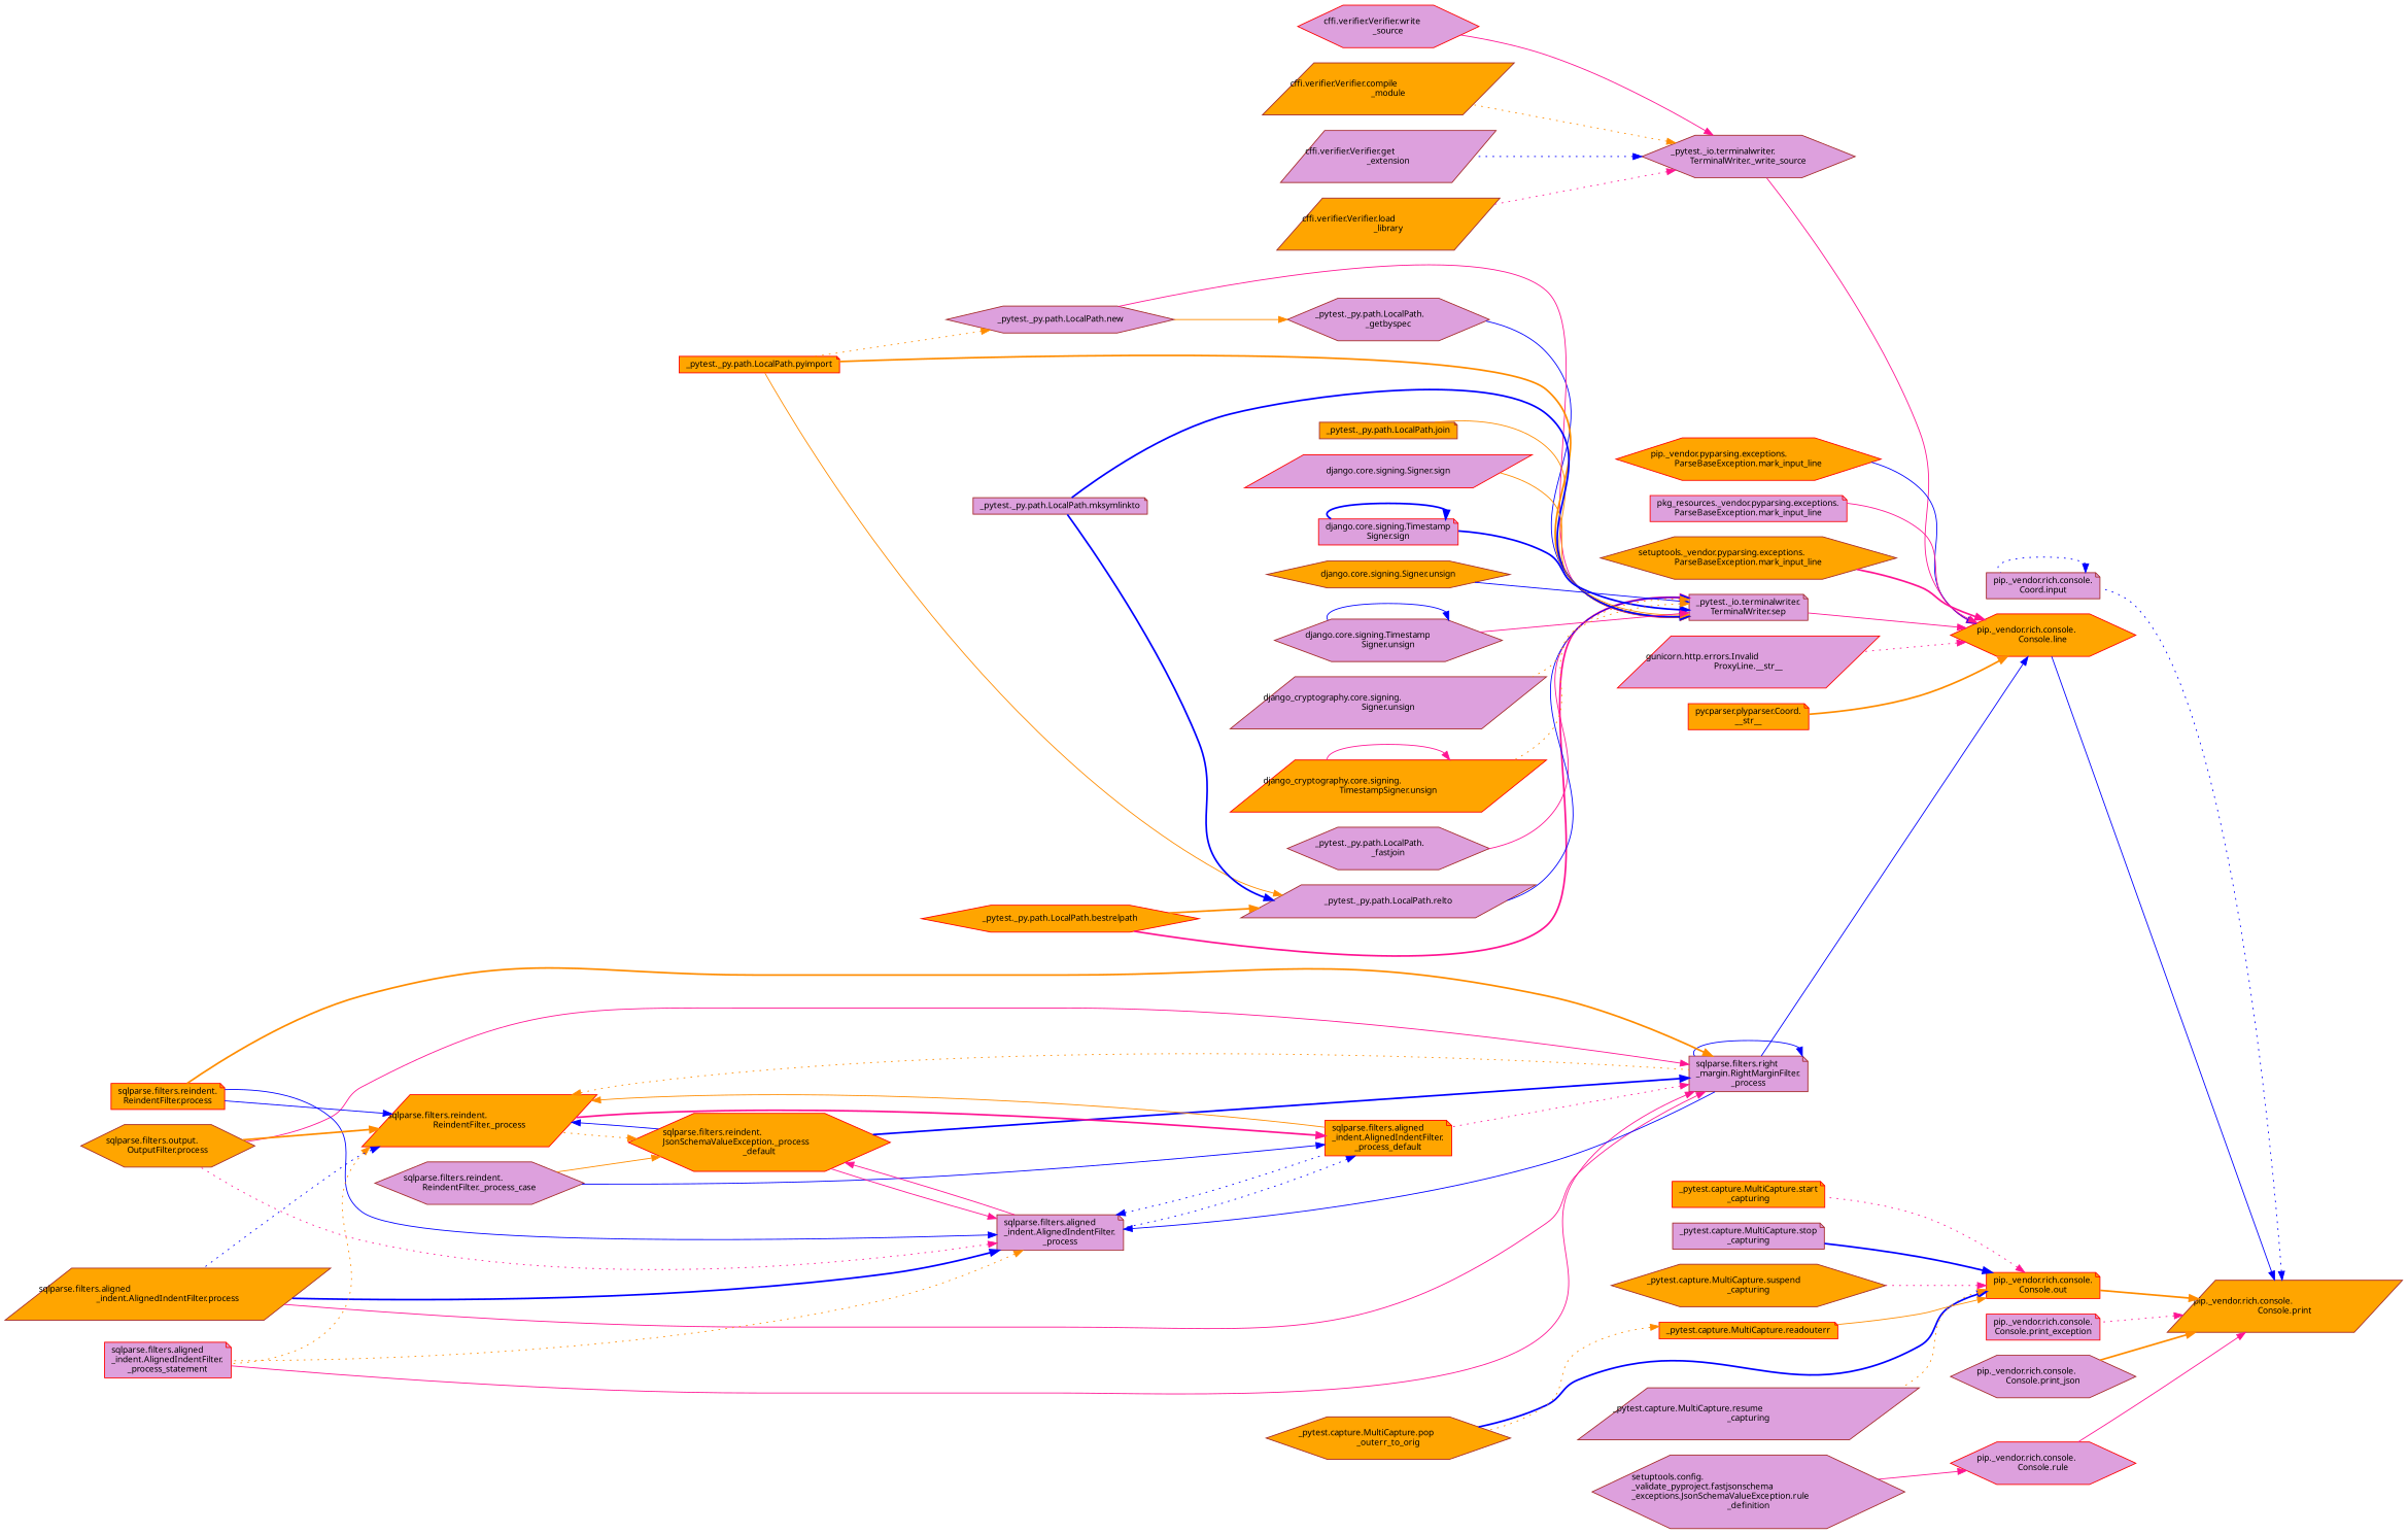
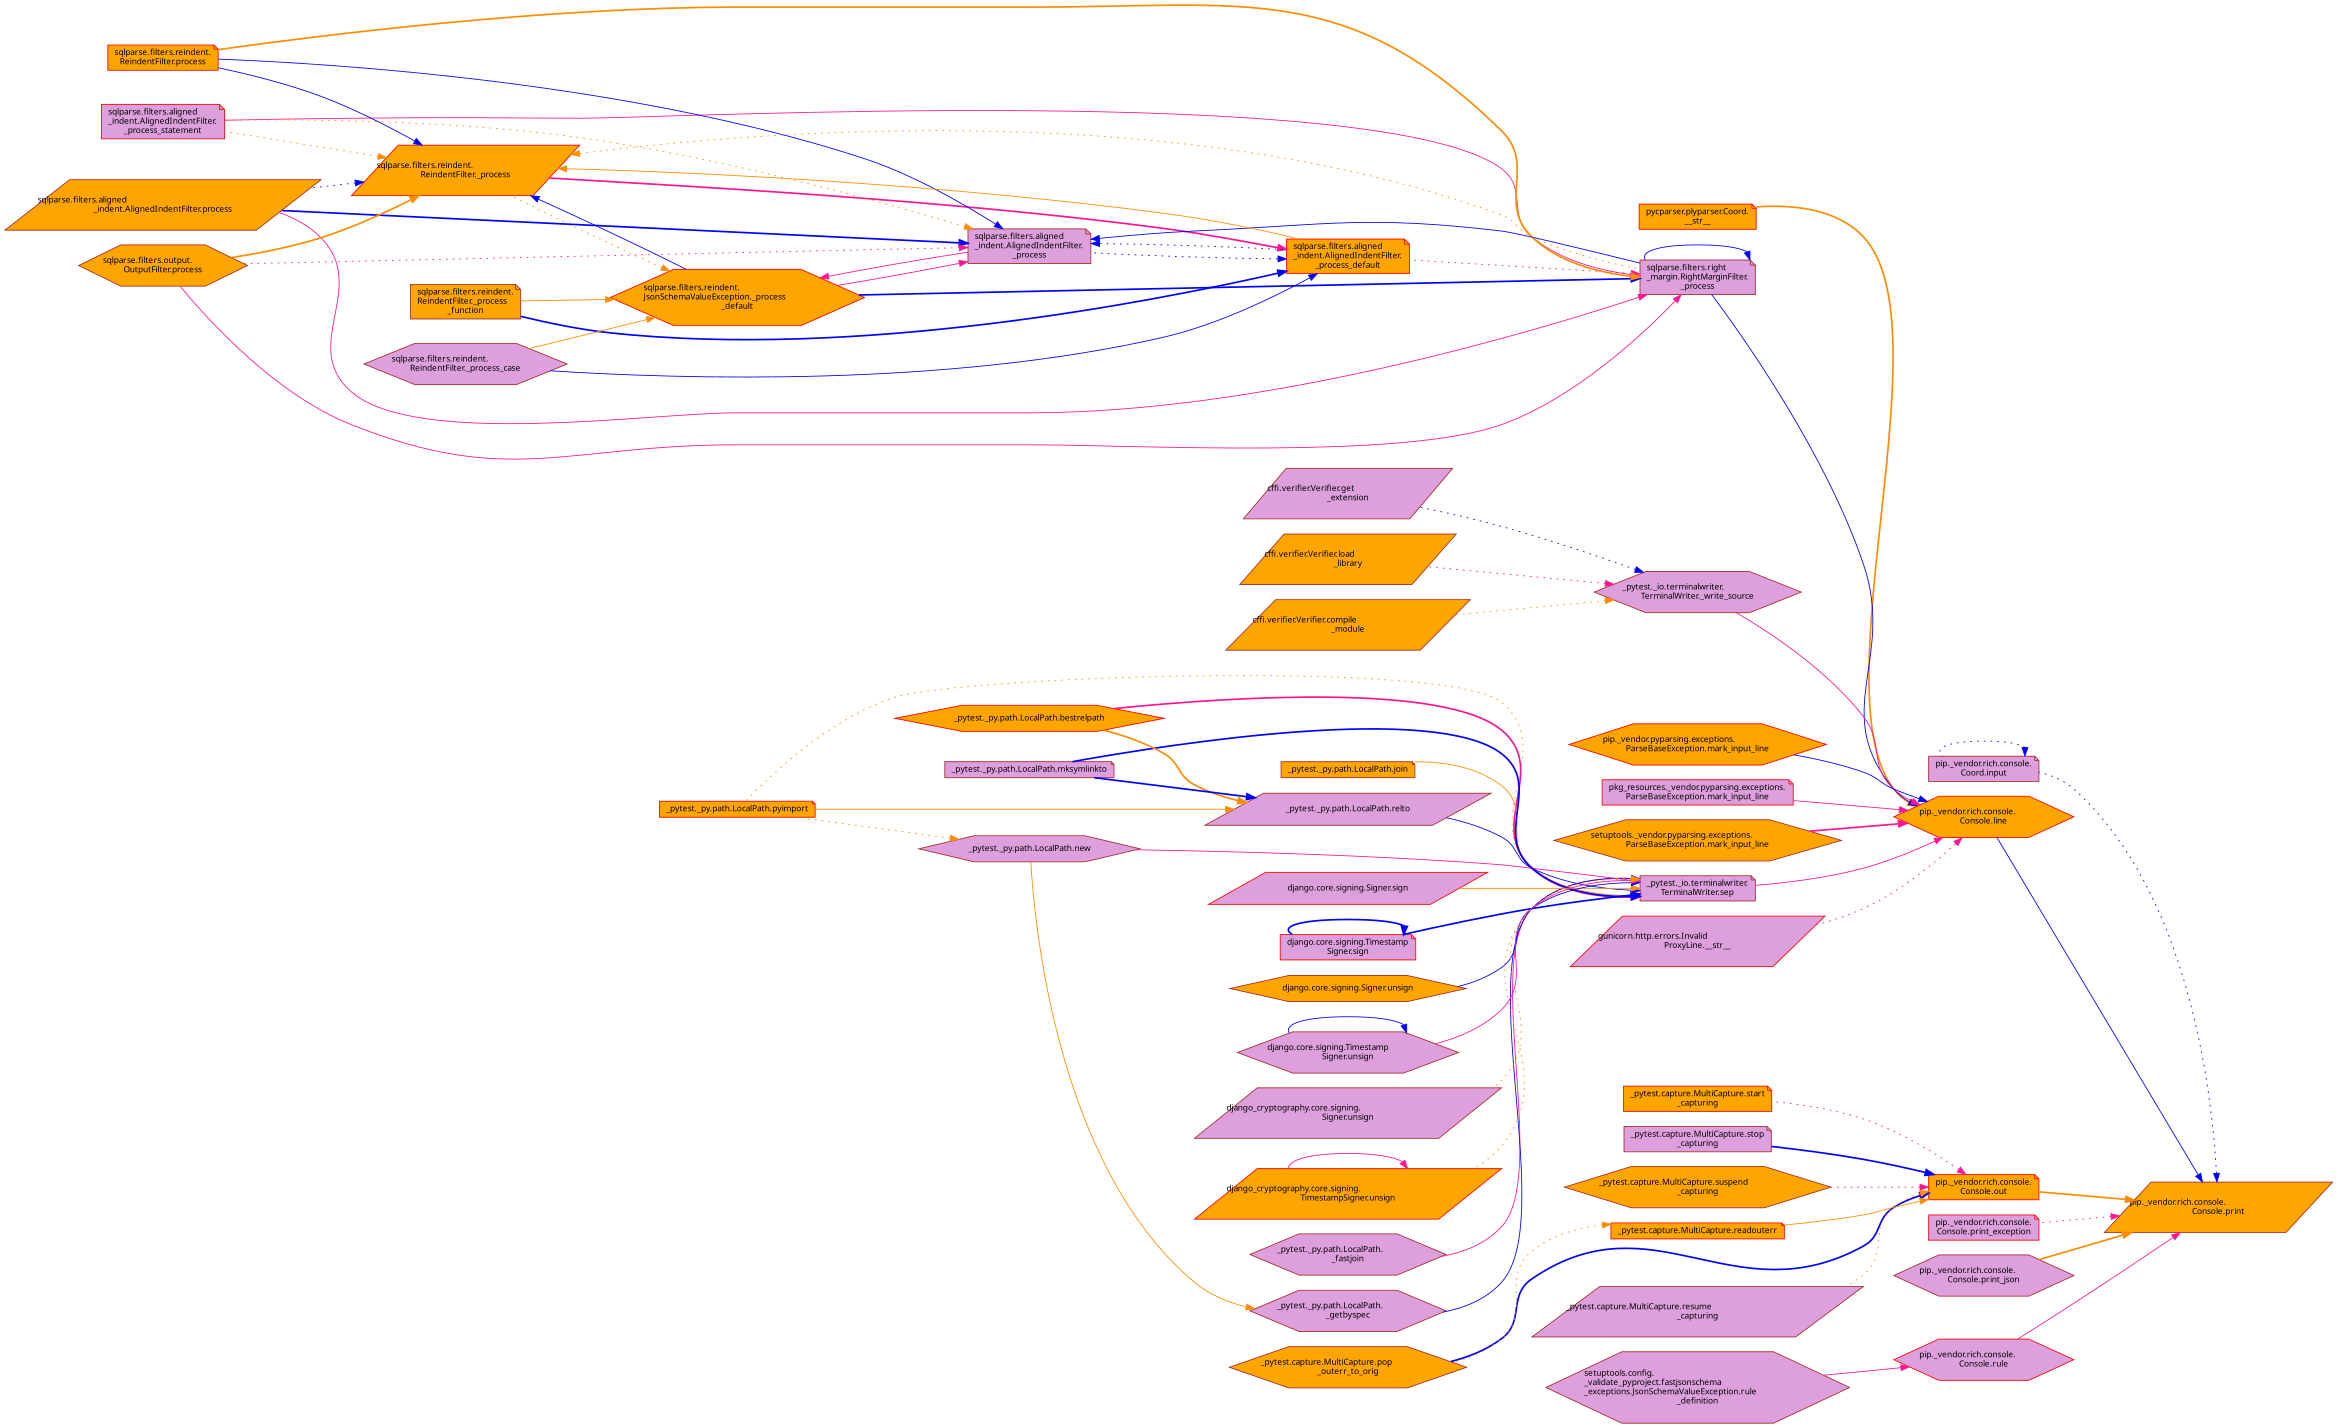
  digraph {
    fontname="Noto Sans"
    rankdir=RL
    node [color=brown fillcolor=plum fontname="Noto Sans" fontsize=10 shape=note style=filled]
    edge [color=blue dir=back fontname="Noto Sans" fontsize=10 labelfontname=Helvetica labelfontsize=10 style=solid]
    n1 [fillcolor=orange fontcolor=black height=0.2 label="pip._vendor.rich.console.\lConsole.print" shape=parallelogram width=0.4]
    n2 [height=0.2 label="pip._vendor.rich.console.\lCoord.input" width=0.4]
    n3 [color=red fillcolor=orange height=0.2 label="pip._vendor.rich.console.\lConsole.line" shape=hexagon width=0.4]
    n4 [color=red fillcolor=orange height=0.2 label="pip._vendor.rich.console.\lConsole.out" width=0.4]
    n5 [color=red height=0.2 label="pip._vendor.rich.console.\lConsole.print_exception" width=0.4]
    n6 [height=0.2 label="pip._vendor.rich.console.\lConsole.print_json" shape=hexagon width=0.4]
    n7 [color=red height=0.2 label="pip._vendor.rich.console.\lConsole.rule" shape=hexagon width=0.4]
    n8 [color=red height=0.2 label="gunicorn.http.errors.Invalid\lProxyLine.__str__" shape=parallelogram width=0.4]
    n9 [color=red fillcolor=orange height=0.2 label="pycparser.plyparser.Coord.\l__str__" width=0.4]
    n10 [height=0.2 label="sqlparse.filters.right\l_margin.RightMarginFilter.\l_process" width=0.4]
    n11 [height=0.2 label="_pytest._io.terminalwriter.\lTerminalWriter._write_source" shape=hexagon width=0.4]
    n12 [color=red fillcolor=orange height=0.2 label="pip._vendor.pyparsing.exceptions.\lParseBaseException.mark_input_line" shape=hexagon width=0.4]
    n13 [color=red height=0.2 label="pkg_resources._vendor.pyparsing.exceptions.\lParseBaseException.mark_input_line" width=0.4]
    n14 [fillcolor=orange height=0.2 label="setuptools._vendor.pyparsing.exceptions.\lParseBaseException.mark_input_line" shape=hexagon width=0.4]
    n15 [height=0.2 label="_pytest._io.terminalwriter.\lTerminalWriter.sep" width=0.4]
    n16 [fillcolor=orange height=0.2 label="_pytest.capture.MultiCapture.pop\l_outerr_to_orig" shape=hexagon width=0.4]
    n17 [color=red fillcolor=orange height=0.2 label="_pytest.capture.MultiCapture.readouterr" width=0.4]
    n18 [height=0.2 label="_pytest.capture.MultiCapture.resume\l_capturing" shape=parallelogram width=0.4]
    n19 [color=red fillcolor=orange height=0.2 label="_pytest.capture.MultiCapture.start\l_capturing" width=0.4]
    n20 [height=0.2 label="_pytest.capture.MultiCapture.stop\l_capturing" width=0.4]
    n21 [fillcolor=orange height=0.2 label="_pytest.capture.MultiCapture.suspend\l_capturing" shape=hexagon width=0.4]
    n22 [height=0.2 label="setuptools.config.\l_validate_pyproject.fastjsonschema\l_exceptions.JsonSchemaValueException.rule\l_definition" shape=hexagon width=0.4]
    n23 [color=red fillcolor=orange height=0.2 label="sqlparse.filters.aligned\l_indent.AlignedIndentFilter.\l_process_default" width=0.4]
    n24 [color=red fillcolor=orange height=0.2 label="sqlparse.filters.reindent.\lJsonSchemaValueException._process\l_default" shape=hexagon width=0.4]
    n25 [color=red height=0.2 label="sqlparse.filters.aligned\l_indent.AlignedIndentFilter.\l_process_statement" width=0.4]
    n26 [fillcolor=orange height=0.2 label="sqlparse.filters.aligned\l_indent.AlignedIndentFilter.process" shape=parallelogram width=0.4]
    n27 [fillcolor=orange height=0.2 label="sqlparse.filters.output.\lOutputFilter.process" shape=hexagon width=0.4]
    n28 [color=red fillcolor=orange height=0.2 label="sqlparse.filters.reindent.\lReindentFilter.process" width=0.4]
    n29 [fillcolor=orange height=0.2 label="cffi.verifier.Verifier.compile\l_module" shape=parallelogram width=0.4]
    n30 [height=0.2 label="cffi.verifier.Verifier.get\l_extension" shape=parallelogram width=0.4]
    n31 [fillcolor=orange height=0.2 label="cffi.verifier.Verifier.load\l_library" shape=parallelogram width=0.4]
-   n32 [color=red height=0.2 label="cffi.verifier.Verifier.write\l_source" shape=hexagon width=0.4]
    n33 [height=0.2 label="_pytest._py.path.LocalPath.\l_fastjoin" shape=hexagon width=0.4]
    n34 [height=0.2 label="_pytest._py.path.LocalPath.\l_getbyspec" shape=hexagon width=0.4]
    n35 [height=0.2 label="_pytest._py.path.LocalPath.new" shape=hexagon width=0.4]
    n36 [color=red fillcolor=orange height=0.2 label="_pytest._py.path.LocalPath.pyimport" width=0.4]
    n37 [color=red fillcolor=orange height=0.2 label="_pytest._py.path.LocalPath.bestrelpath" shape=hexagon width=0.4]
    n38 [fillcolor=orange height=0.2 label="_pytest._py.path.LocalPath.join" width=0.4]
    n39 [height=0.2 label="_pytest._py.path.LocalPath.mksymlinkto" width=0.4]
    n40 [height=0.2 label="_pytest._py.path.LocalPath.relto" shape=parallelogram width=0.4]
    n41 [color=red height=0.2 label="django.core.signing.Signer.sign" shape=parallelogram width=0.4]
    n42 [color=red height=0.2 label="django.core.signing.Timestamp\lSigner.sign" width=0.4]
    n43 [fillcolor=orange height=0.2 label="django.core.signing.Signer.unsign" shape=hexagon width=0.4]
    n44 [height=0.2 label="django.core.signing.Timestamp\lSigner.unsign" shape=hexagon width=0.4]
    n45 [height=0.2 label="django_cryptography.core.signing.\lSigner.unsign" shape=parallelogram width=0.4]
    n46 [color=red fillcolor=orange height=0.2 label="django_cryptography.core.signing.\lTimestampSigner.unsign" shape=parallelogram width=0.4]
    n47 [height=0.2 label="sqlparse.filters.aligned\l_indent.AlignedIndentFilter.\l_process" width=0.4]
    n48 [color=red fillcolor=orange height=0.2 label="sqlparse.filters.reindent.\lReindentFilter._process" shape=parallelogram width=0.4]
    n49 [height=0.2 label="sqlparse.filters.reindent.\lReindentFilter._process_case" shape=hexagon width=0.4]
+   n50 [fillcolor=orange height=0.2 label="sqlparse.filters.reindent.\lReindentFilter._process\l_function" width=0.4]
    n1 -> n2 [style=dotted]
    n1 -> n3
    n1 -> n4 [color=darkorange style=bold]
    n1 -> n5 [color=deeppink style=dotted]
    n1 -> n6 [color=darkorange style=bold]
    n1 -> n7 [color=deeppink]
    n2 -> n2 [style=dotted]
    n3 -> n8 [color=deeppink style=dotted]
    n3 -> n9 [color=darkorange style=bold]
    n3 -> n10
    n3 -> n11 [color=deeppink]
    n3 -> n12
    n3 -> n13 [color=deeppink]
    n3 -> n14 [color=deeppink style=bold]
    n3 -> n15 [color=deeppink]
    n4 -> n16 [style=bold]
    n4 -> n17 [color=darkorange]
    n4 -> n18 [color=darkorange style=dotted]
    n4 -> n19 [color=deeppink style=dotted]
    n4 -> n20 [style=bold]
    n4 -> n21 [color=deeppink style=dotted]
    n7 -> n22 [color=deeppink]
    n10 -> n10
    n10 -> n23 [color=deeppink style=dotted]
    n10 -> n24 [style=bold]
    n10 -> n25 [color=deeppink]
    n10 -> n26 [color=deeppink]
    n10 -> n27 [color=deeppink]
    n10 -> n28 [color=darkorange style=bold]
    n11 -> n29 [color=darkorange style=dotted]
    n11 -> n30 [style=dotted]
    n11 -> n31 [color=deeppink style=dotted]
-   n11 -> n32 [color=deeppink]
    n15 -> n33 [color=deeppink]
    n15 -> n34
    n15 -> n35 [color=deeppink]
-   n15 -> n36 [color=darkorange style=bold]
+   n15 -> n36 [color=darkorange style=dotted]
    n15 -> n37 [color=deeppink style=bold]
    n15 -> n38 [color=darkorange]
    n15 -> n39 [style=bold]
    n15 -> n40
    n15 -> n41 [color=darkorange]
    n15 -> n42 [style=bold]
    n15 -> n43
    n15 -> n44 [color=deeppink]
    n15 -> n45 [color=darkorange style=dotted]
    n15 -> n46 [color=darkorange style=dotted]
    n17 -> n16 [color=darkorange style=dotted]
    n23 -> n47 [style=dotted]
    n23 -> n48 [color=deeppink style=bold]
    n23 -> n49
+   n23 -> n50 [style=bold]
    n24 -> n47 [color=deeppink]
    n24 -> n48 [color=darkorange style=dotted]
    n24 -> n49 [color=darkorange]
+   n24 -> n50 [color=darkorange]
    n34 -> n35 [color=darkorange]
    n35 -> n36 [color=darkorange style=dotted]
    n40 -> n36 [color=darkorange]
    n40 -> n37 [color=darkorange style=bold]
    n40 -> n39 [style=bold]
    n42 -> n42 [style=bold]
    n44 -> n44
    n46 -> n46 [color=deeppink]
    n47 -> n10
    n47 -> n23 [style=dotted]
    n47 -> n24 [color=deeppink]
    n47 -> n25 [color=darkorange style=dotted]
    n47 -> n26 [style=bold]
    n47 -> n27 [color=deeppink style=dotted]
    n47 -> n28
    n48 -> n10 [color=darkorange style=dotted]
    n48 -> n23 [color=darkorange]
    n48 -> n24
    n48 -> n25 [color=darkorange style=dotted]
    n48 -> n26 [style=dotted]
    n48 -> n27 [color=darkorange style=bold]
    n48 -> n28
  }
